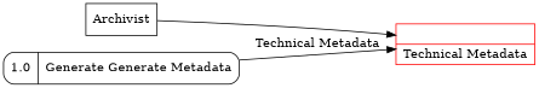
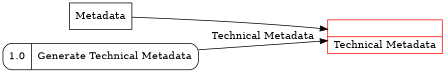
  digraph {
    rankdir=LR
    n1 [color=red label="<f0>  |<f1> Technical Metadata " shape=record]
-   n2 [label=Archivist shape=box]
-   n3 [label="{<f0> 1.0|<f1> Generate Generate Metadata }" shape=Mrecord]
+   n2 [label=Metadata shape=box]
+   n3 [label="{<f0> 1.0|<f1> Generate Technical Metadata }" shape=Mrecord]
    n2 -> n1
    n3 -> n1 [label="Technical Metadata"]
  }
